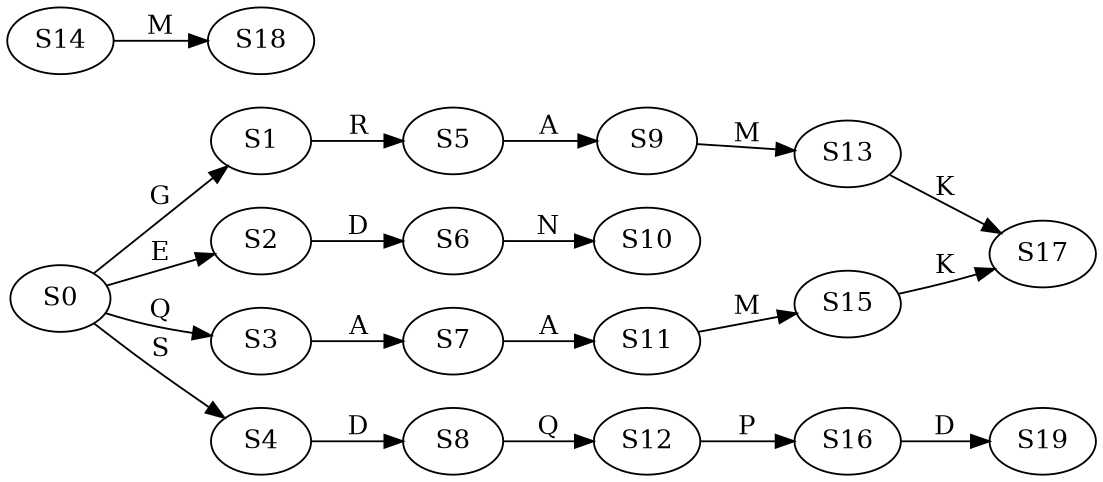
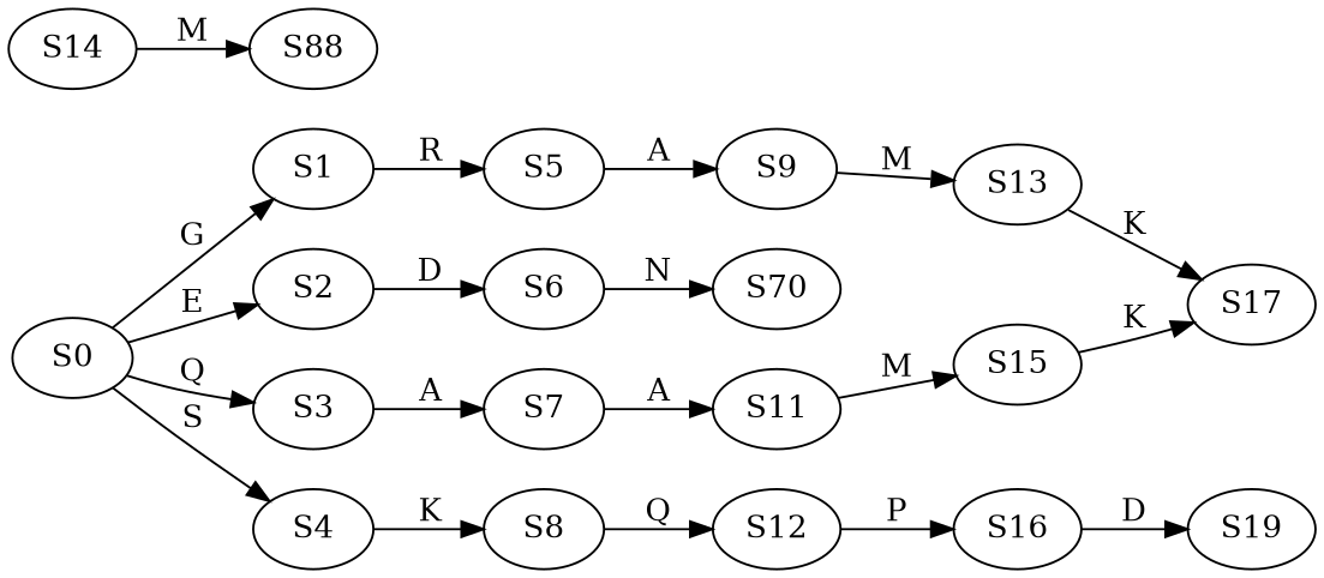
  strict digraph {
    rankdir=LR
    S0
    S1
    S2
    S3
    S4
    S5
    S6
    S7
    S8
    S9
-   S10
+   S10 [label=S70]
    S11
    S12
    S13
    S15
    S16
    S17
    S14
-   S18
+   S18 [label=S88]
    S19
    S0 -> S1 [label=G]
    S0 -> S2 [label=E]
    S0 -> S3 [label=Q]
    S0 -> S4 [label=S]
    S1 -> S5 [label=R]
    S2 -> S6 [label=D]
    S3 -> S7 [label=A]
-   S4 -> S8 [label=D]
+   S4 -> S8 [label=K]
    S5 -> S9 [label=A]
    S6 -> S10 [label=N]
    S7 -> S11 [label=A]
    S8 -> S12 [label=Q]
    S9 -> S13 [label=M]
    S11 -> S15 [label=M]
    S12 -> S16 [label=P]
    S13 -> S17 [label=K]
    S15 -> S17 [label=K]
    S16 -> S19 [label=D]
    S14 -> S18 [label=M]
  }
